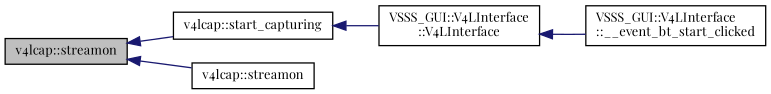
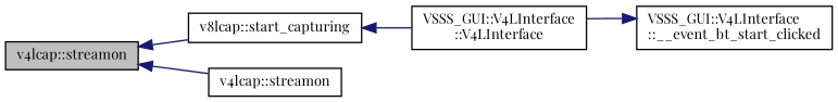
  digraph {
    fontname="Playfair Display"
    rankdir=LR
    node [color=black fillcolor=white fontname="Playfair Display" fontsize=10 shape=record style=filled]
    edge [color=midnightblue dir=back fontname="Playfair Display" fontsize=10 labelfontname=Helvetica labelfontsize=10 style=solid]
    n1 [fillcolor=grey75 fontcolor=black height=0.2 label="v4lcap::streamon" width=0.4]
-   n2 [height=0.2 label="v4lcap::start_capturing" width=0.4]
+   n2 [height=0.2 label="v8lcap::start_capturing" width=0.4]
    n3 [height=0.2 label="v4lcap::streamon" width=0.4]
    n4 [height=0.2 label="VSSS_GUI::V4LInterface\l::V4LInterface" width=0.4]
    n5 [height=0.2 label="VSSS_GUI::V4LInterface\l::__event_bt_start_clicked" width=0.4]
    n1 -> n2
    n1 -> n3
    n2 -> n4
-   n4 -> n5
+   n5 -> n4
  }
